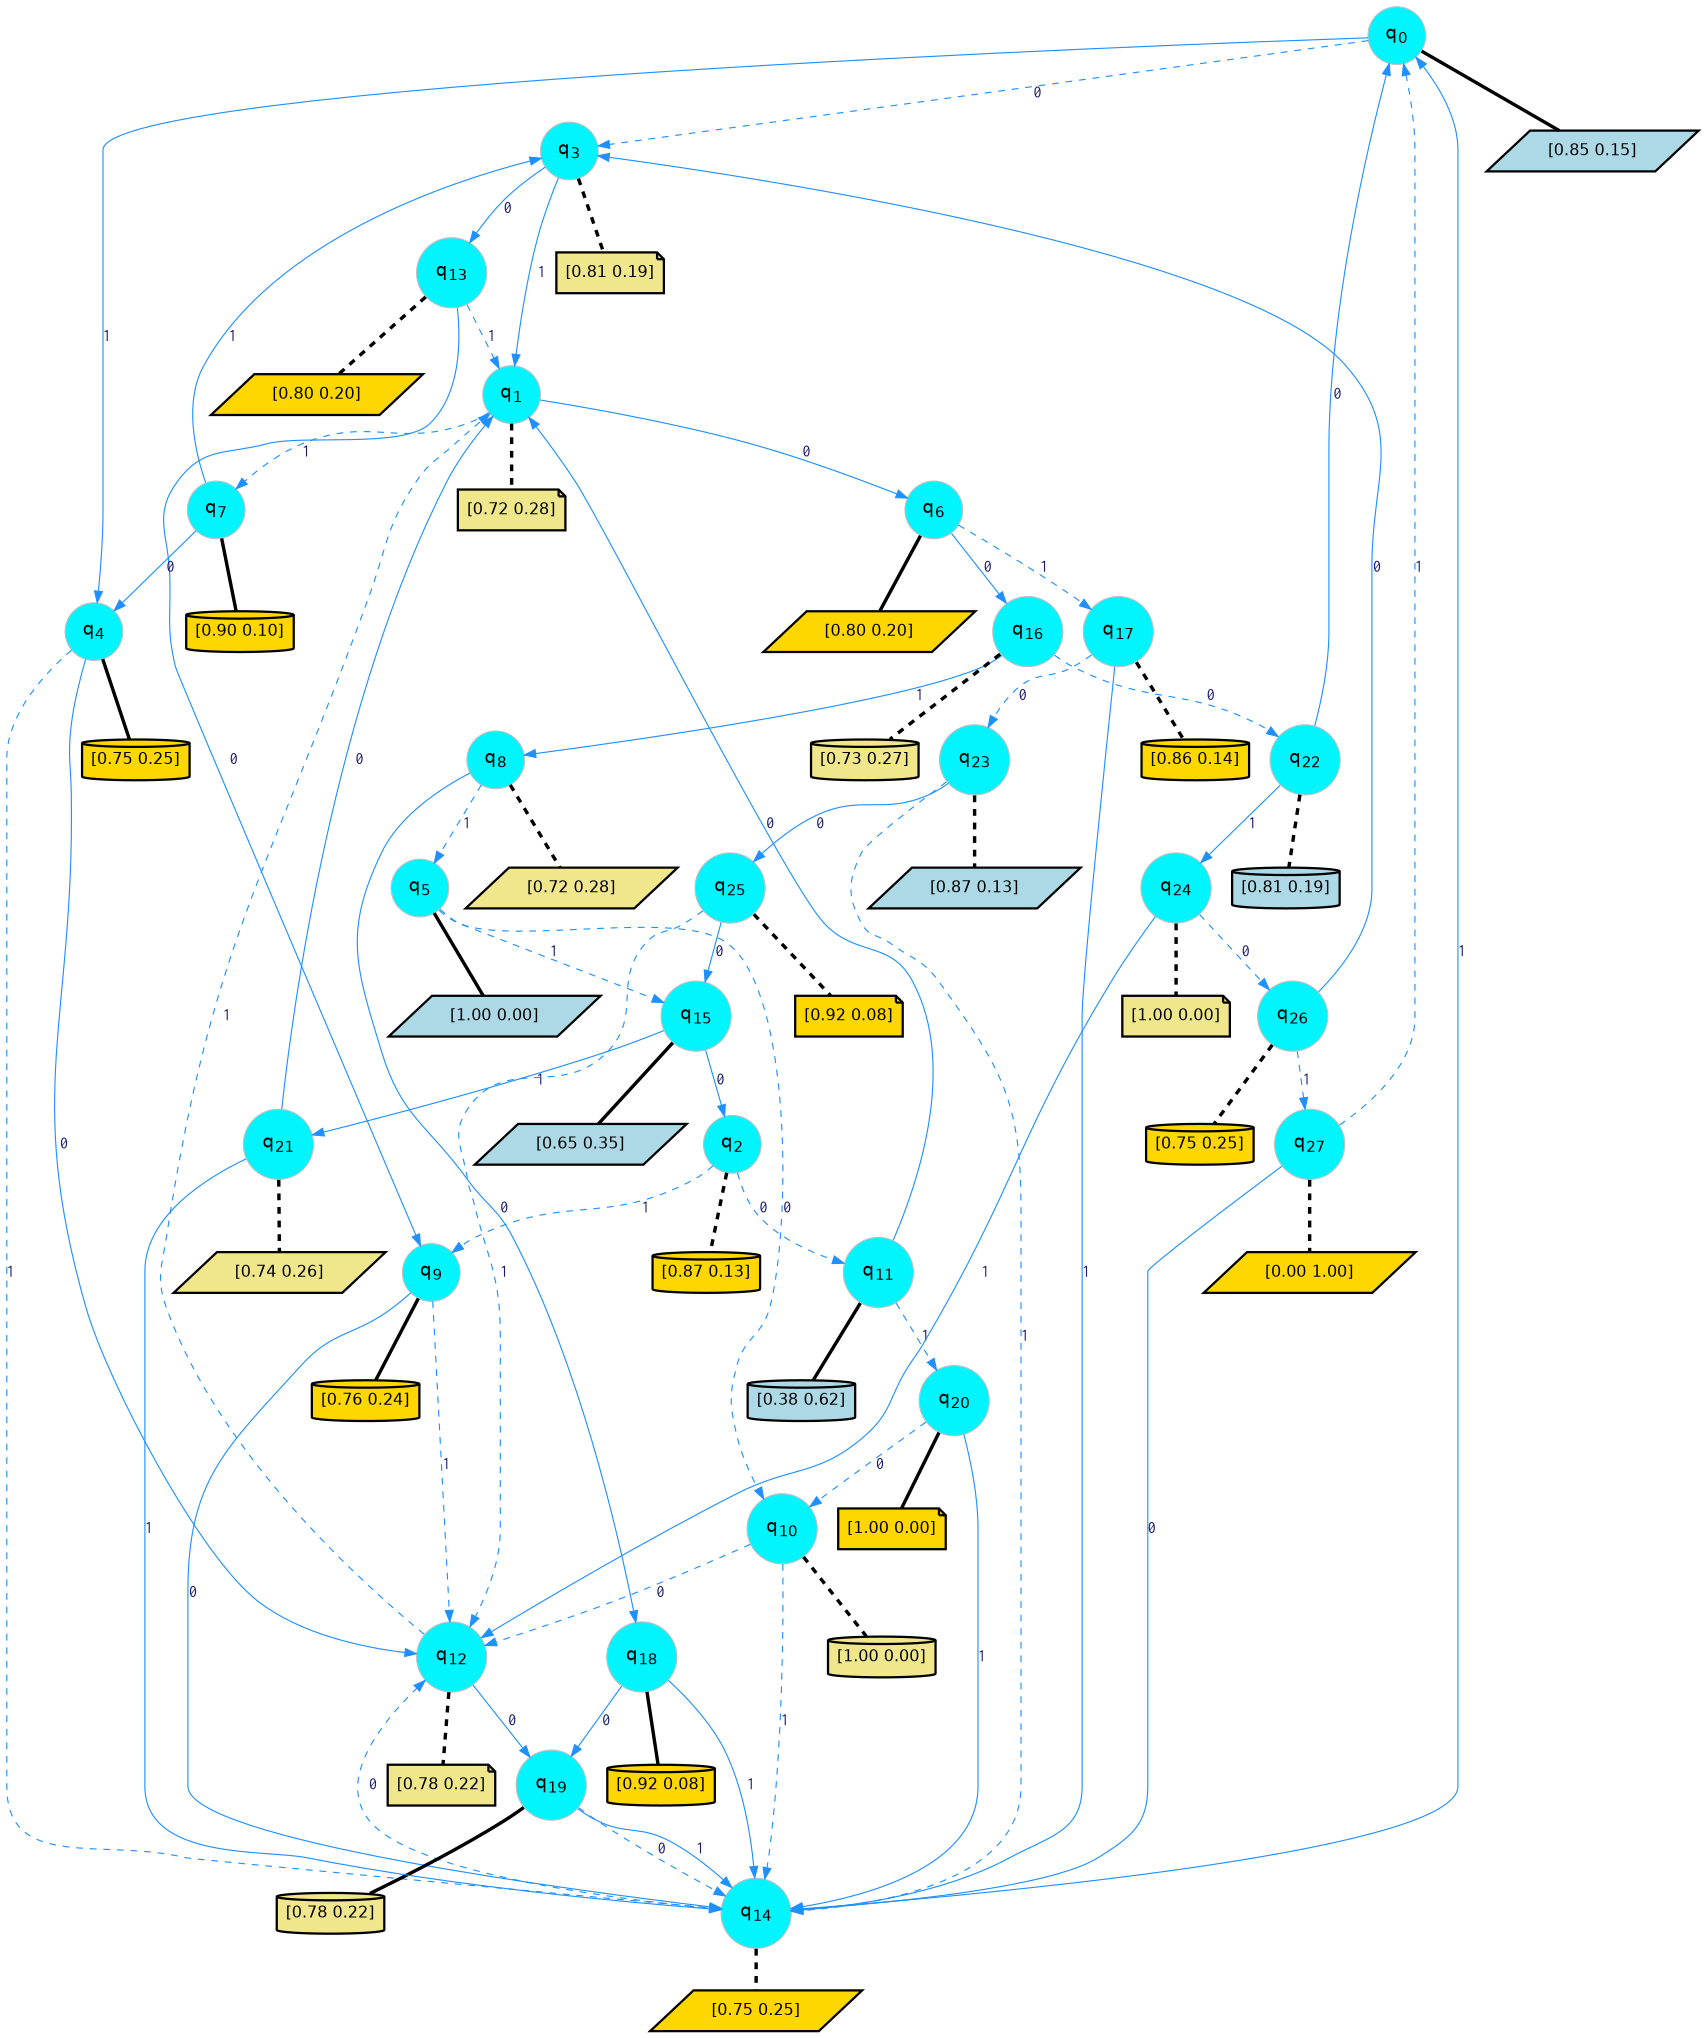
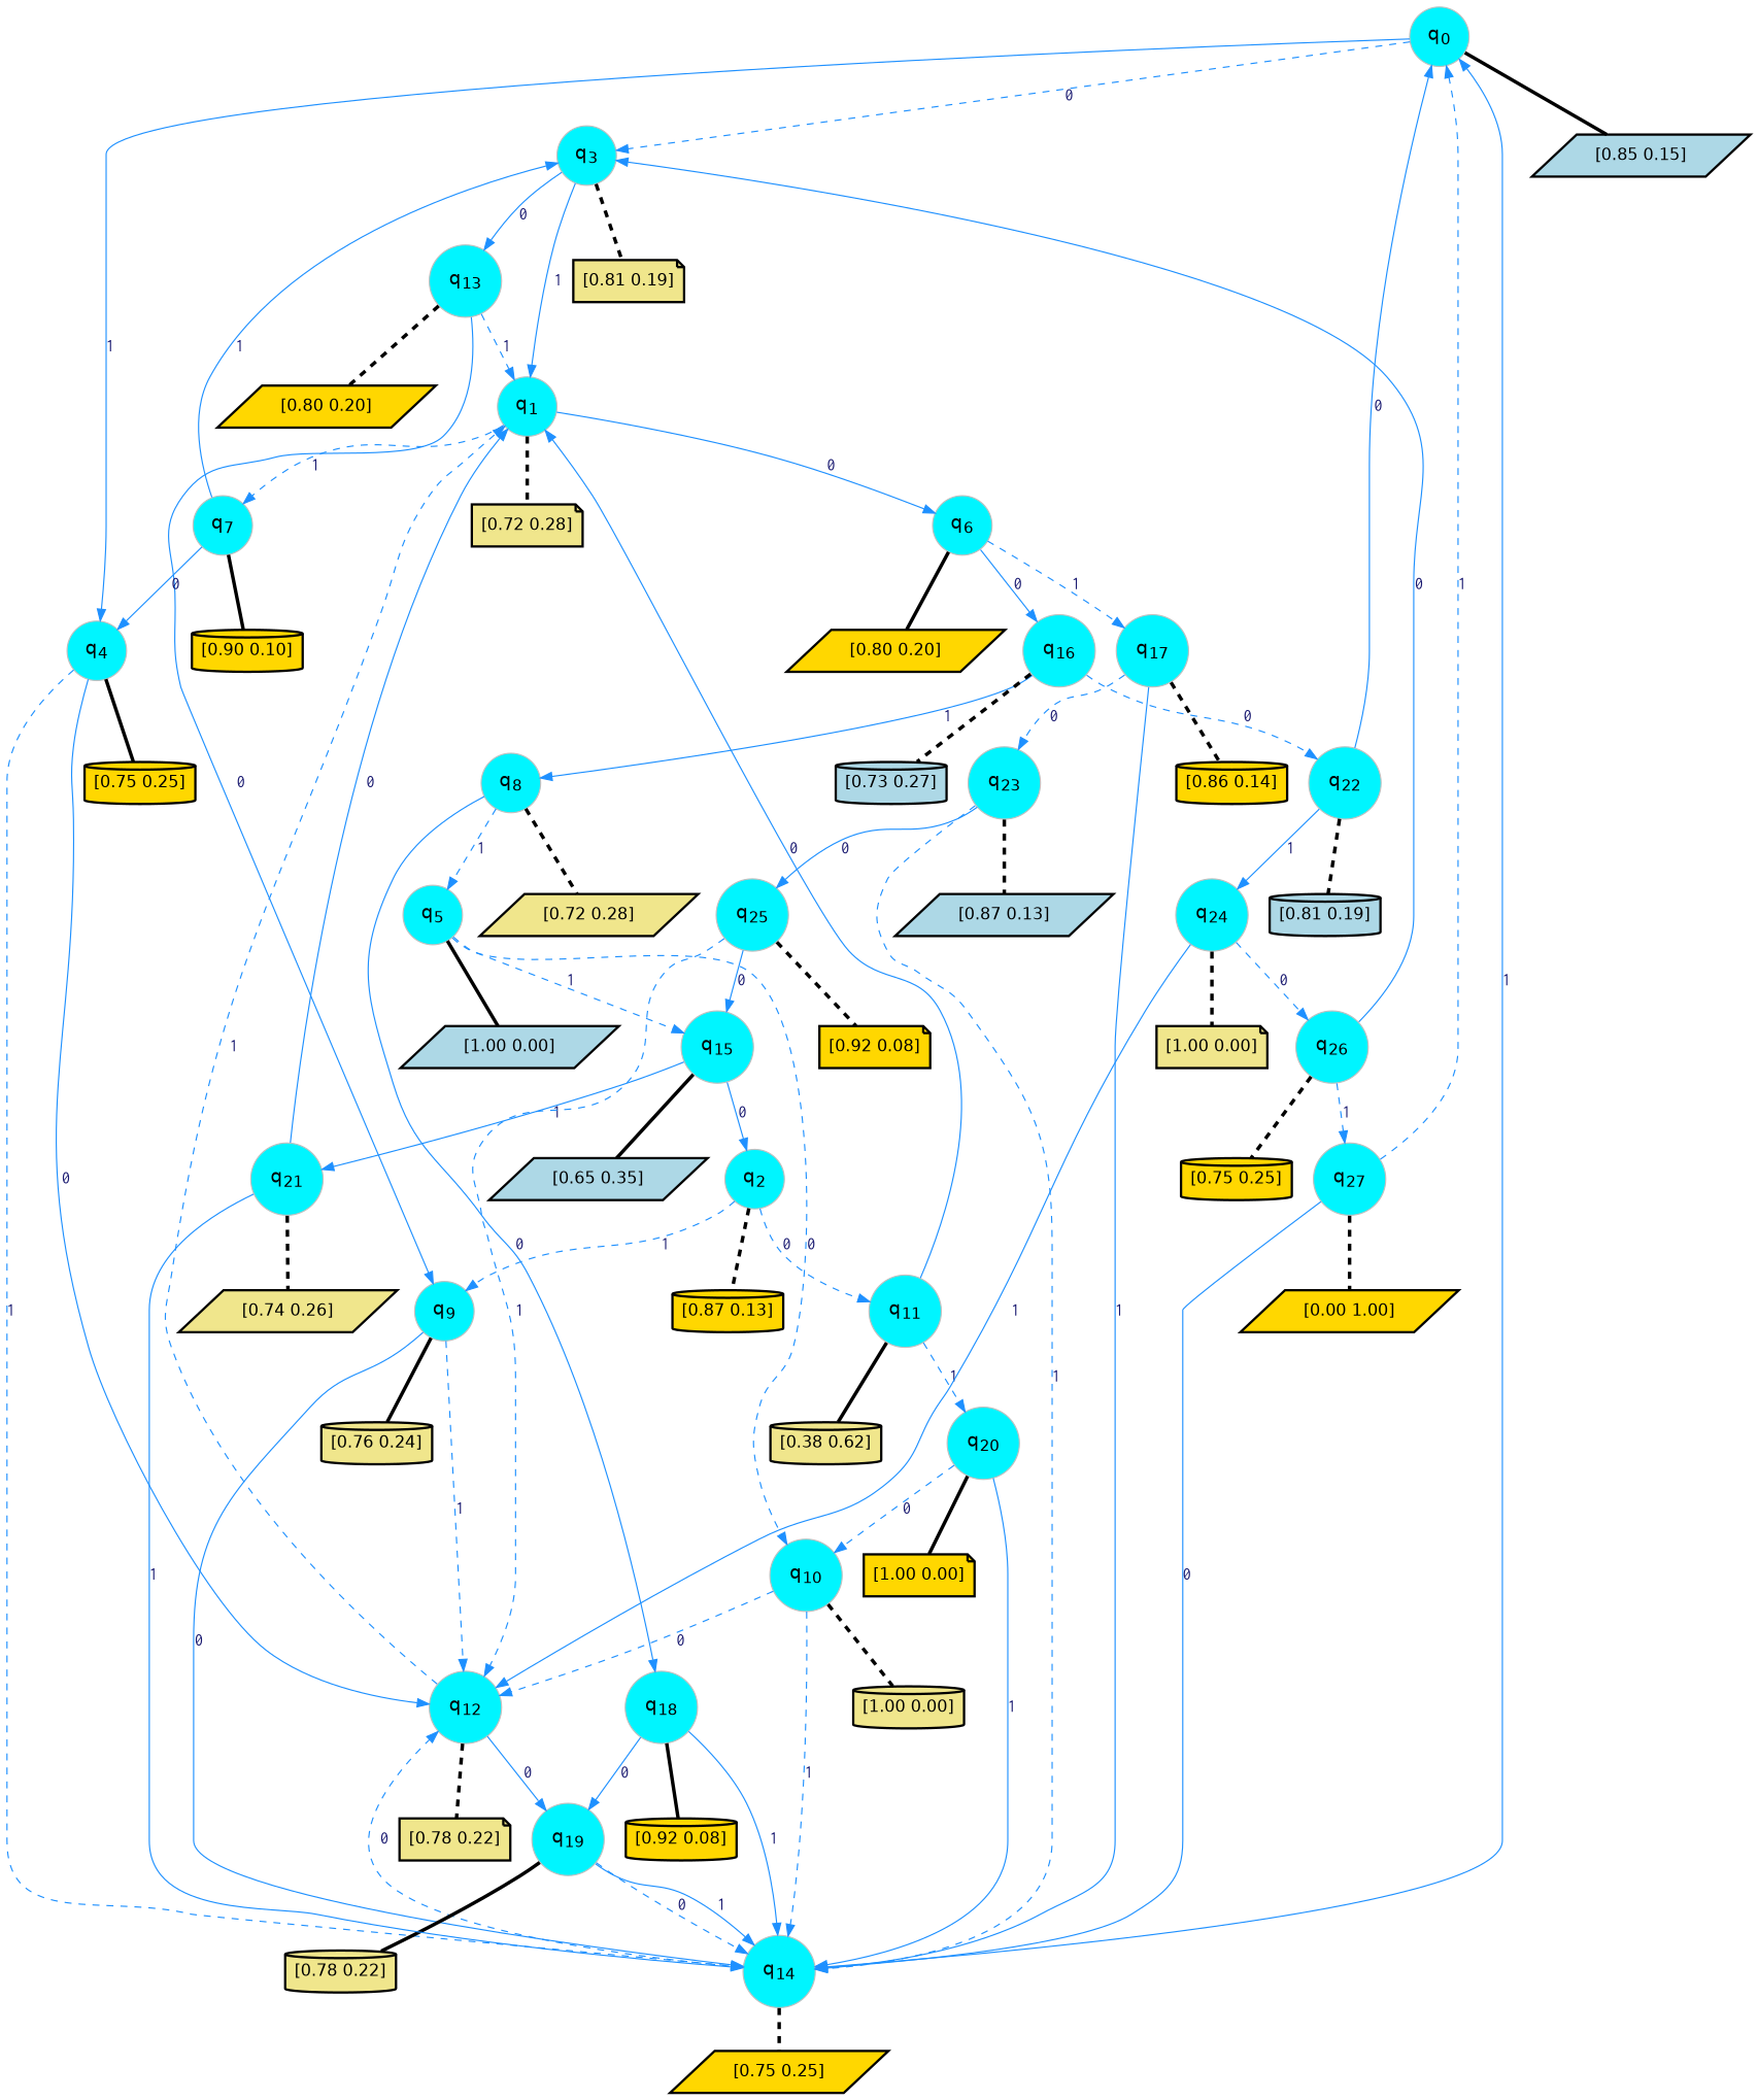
  digraph {
    rankdir=TD
    node [color=gray fillcolor=turquoise1 fontcolor=black fontname=Helvetica fontsize=16 fontweight=bold shape=circle style=filled]
    edge [arrowsize=1 color=dodgerblue1 fontcolor=midnightblue fontname=courier fontweight=bold penwidth=1 style=dashed weight=20]
    n1 [label=<q<SUB>0</SUB>>]
    n2 [label=<q<SUB>3</SUB>>]
    n3 [label=<q<SUB>4</SUB>>]
    n4 [color=black fillcolor=lightblue fontsize=14 label="[0.85 0.15]" penwidth=2 shape=parallelogram]
    n5 [label=<q<SUB>1</SUB>>]
    n6 [label=<q<SUB>13</SUB>>]
    n7 [color=black fillcolor=khaki fontsize=14 label="[0.81 0.19]" penwidth=2 shape=note]
    n8 [label=<q<SUB>12</SUB>>]
    n9 [label=<q<SUB>14</SUB>>]
    n10 [color=black fillcolor=gold fontsize=14 label="[0.75 0.25]" penwidth=2 shape=cylinder]
    n11 [label=<q<SUB>6</SUB>>]
    n12 [label=<q<SUB>7</SUB>>]
    n13 [color=black fillcolor=khaki fontsize=14 label="[0.72 0.28]" penwidth=2 shape=note]
    n14 [label=<q<SUB>16</SUB>>]
    n15 [label=<q<SUB>17</SUB>>]
    n16 [color=black fillcolor=gold fontsize=14 label="[0.80 0.20]" penwidth=2 shape=parallelogram]
    n17 [color=black fillcolor=gold fontsize=14 label="[0.90 0.10]" penwidth=2 shape=cylinder]
    n18 [label=<q<SUB>2</SUB>>]
    n19 [label=<q<SUB>9</SUB>>]
    n20 [label=<q<SUB>11</SUB>>]
    n21 [color=black fillcolor=gold fontsize=14 label="[0.87 0.13]" penwidth=2 shape=cylinder]
-   n22 [color=black fillcolor=gold fontsize=14 label="[0.76 0.24]" penwidth=2 shape=cylinder]
+   n22 [color=black fillcolor=khaki fontsize=14 label="[0.76 0.24]" penwidth=2 shape=cylinder]
    n23 [label=<q<SUB>20</SUB>>]
-   n24 [color=black fillcolor=lightblue fontsize=14 label="[0.38 0.62]" penwidth=2 shape=cylinder]
+   n24 [color=black fillcolor=khaki fontsize=14 label="[0.38 0.62]" penwidth=2 shape=cylinder]
    n25 [color=black fillcolor=gold fontsize=14 label="[0.80 0.20]" penwidth=2 shape=parallelogram]
    n26 [label=<q<SUB>19</SUB>>]
    n27 [color=black fillcolor=khaki fontsize=14 label="[0.78 0.22]" penwidth=2 shape=note]
    n28 [color=black fillcolor=gold fontsize=14 label="[0.75 0.25]" penwidth=2 shape=parallelogram]
    n29 [label=<q<SUB>5</SUB>>]
    n30 [label=<q<SUB>10</SUB>>]
    n31 [label=<q<SUB>15</SUB>>]
    n32 [color=black fillcolor=lightblue fontsize=14 label="[1.00 0.00]" penwidth=2 shape=parallelogram]
    n33 [color=black fillcolor=khaki fontsize=14 label="[1.00 0.00]" penwidth=2 shape=cylinder]
    n34 [label=<q<SUB>21</SUB>>]
    n35 [color=black fillcolor=lightblue fontsize=14 label="[0.65 0.35]" penwidth=2 shape=parallelogram]
    n36 [label=<q<SUB>8</SUB>>]
    n37 [label=<q<SUB>22</SUB>>]
-   n38 [color=black fillcolor=khaki fontsize=14 label="[0.73 0.27]" penwidth=2 shape=cylinder]
+   n38 [color=black fillcolor=lightblue fontsize=14 label="[0.73 0.27]" penwidth=2 shape=cylinder]
    n39 [label=<q<SUB>23</SUB>>]
    n40 [color=black fillcolor=gold fontsize=14 label="[0.86 0.14]" penwidth=2 shape=cylinder]
    n41 [label=<q<SUB>18</SUB>>]
    n42 [color=black fillcolor=khaki fontsize=14 label="[0.72 0.28]" penwidth=2 shape=parallelogram]
    n43 [color=black fillcolor=gold fontsize=14 label="[0.92 0.08]" penwidth=2 shape=cylinder]
    n44 [color=black fillcolor=gold fontsize=14 label="[1.00 0.00]" penwidth=2 shape=note]
    n45 [color=black fillcolor=khaki fontsize=14 label="[0.78 0.22]" penwidth=2 shape=cylinder]
    n46 [color=black fillcolor=khaki fontsize=14 label="[0.74 0.26]" penwidth=2 shape=parallelogram]
    n47 [label=<q<SUB>24</SUB>>]
    n48 [color=black fillcolor=lightblue fontsize=14 label="[0.81 0.19]" penwidth=2 shape=cylinder]
    n49 [label=<q<SUB>25</SUB>>]
    n50 [color=black fillcolor=lightblue fontsize=14 label="[0.87 0.13]" penwidth=2 shape=parallelogram]
    n51 [label=<q<SUB>26</SUB>>]
    n52 [color=black fillcolor=khaki fontsize=14 label="[1.00 0.00]" penwidth=2 shape=note]
    n53 [color=black fillcolor=gold fontsize=14 label="[0.92 0.08]" penwidth=2 shape=note]
    n54 [label=<q<SUB>27</SUB>>]
    n55 [color=black fillcolor=gold fontsize=14 label="[0.75 0.25]" penwidth=2 shape=cylinder]
    n56 [color=black fillcolor=gold fontsize=14 label="[0.00 1.00]" penwidth=2 shape=parallelogram]
    n1 -> n2 [label=0]
    n1 -> n3 [label=1 style=solid]
    n1 -> n4 [arrowhead=none color=black penwidth=3 style=solid]
    n2 -> n5 [label=1 style=solid]
    n2 -> n6 [label=0 style=solid]
    n2 -> n7 [arrowhead=none color=black penwidth=3]
    n3 -> n8 [label=0 style=solid]
    n3 -> n9 [label=1]
    n3 -> n10 [arrowhead=none color=black penwidth=3 style=solid]
    n5 -> n11 [label=0 style=solid]
    n5 -> n12 [label=1]
    n5 -> n13 [arrowhead=none color=black penwidth=3]
    n6 -> n5 [label=1]
    n6 -> n19 [label=0 style=solid]
    n6 -> n25 [arrowhead=none color=black penwidth=3]
    n8 -> n5 [label=1]
    n8 -> n26 [label=0 style=solid]
    n8 -> n27 [arrowhead=none color=black penwidth=3]
    n9 -> n1 [label=1 style=solid]
    n9 -> n8 [label=0]
    n9 -> n28 [arrowhead=none color=black penwidth=3]
    n11 -> n14 [label=0 style=solid]
    n11 -> n15 [label=1]
    n11 -> n16 [arrowhead=none color=black penwidth=3 style=solid]
    n12 -> n2 [label=1 style=solid]
    n12 -> n3 [label=0 style=solid]
    n12 -> n17 [arrowhead=none color=black penwidth=3 style=solid]
    n14 -> n36 [label=1 style=solid]
    n14 -> n37 [label=0]
    n14 -> n38 [arrowhead=none color=black penwidth=3]
    n15 -> n9 [label=1 style=solid]
    n15 -> n39 [label=0]
    n15 -> n40 [arrowhead=none color=black penwidth=3]
    n18 -> n19 [label=1]
    n18 -> n20 [label=0]
    n18 -> n21 [arrowhead=none color=black penwidth=3]
    n19 -> n8 [label=1]
    n19 -> n9 [label=0 style=solid]
    n19 -> n22 [arrowhead=none color=black penwidth=3 style=solid]
    n20 -> n5 [label=0 style=solid]
    n20 -> n23 [label=1]
    n20 -> n24 [arrowhead=none color=black penwidth=3 style=solid]
    n23 -> n9 [label=1 style=solid]
    n23 -> n30 [label=0]
    n23 -> n44 [arrowhead=none color=black penwidth=3 style=solid]
    n26 -> n9 [label=0]
    n26 -> n9 [label=1 style=solid]
    n26 -> n45 [arrowhead=none color=black penwidth=3 style=solid]
    n29 -> n30 [label=0]
    n29 -> n31 [label=1]
    n29 -> n32 [arrowhead=none color=black penwidth=3 style=solid]
    n30 -> n8 [label=0]
    n30 -> n9 [label=1]
    n30 -> n33 [arrowhead=none color=black penwidth=3]
    n31 -> n18 [label=0 style=solid]
    n31 -> n34 [label=1 style=solid]
    n31 -> n35 [arrowhead=none color=black penwidth=3 style=solid]
    n34 -> n5 [label=0 style=solid]
    n34 -> n9 [label=1 style=solid]
    n34 -> n46 [arrowhead=none color=black penwidth=3]
    n36 -> n29 [label=1]
    n36 -> n41 [label=0 style=solid]
    n36 -> n42 [arrowhead=none color=black penwidth=3]
    n37 -> n1 [label=0 style=solid]
    n37 -> n47 [label=1 style=solid]
    n37 -> n48 [arrowhead=none color=black penwidth=3]
    n39 -> n9 [label=1]
    n39 -> n49 [label=0 style=solid]
    n39 -> n50 [arrowhead=none color=black penwidth=3]
    n41 -> n9 [label=1 style=solid]
    n41 -> n26 [label=0 style=solid]
    n41 -> n43 [arrowhead=none color=black penwidth=3 style=solid]
    n47 -> n8 [label=1 style=solid]
    n47 -> n51 [label=0]
    n47 -> n52 [arrowhead=none color=black penwidth=3]
    n49 -> n8 [label=1]
    n49 -> n31 [label=0 style=solid]
    n49 -> n53 [arrowhead=none color=black penwidth=3]
    n51 -> n2 [label=0 style=solid]
    n51 -> n54 [label=1]
    n51 -> n55 [arrowhead=none color=black penwidth=3]
    n54 -> n1 [label=1]
    n54 -> n9 [label=0 style=solid]
    n54 -> n56 [arrowhead=none color=black penwidth=3]
  }
